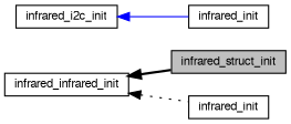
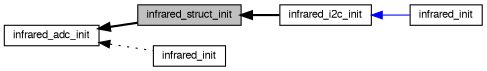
  digraph {
    rankdir=LR
    node [color=black fillcolor=white fontname=FreeSans fontsize=10 shape=record style=filled]
    edge [color=black dir=back fontname=FreeSans fontsize=10 labelfontname=FreeSans labelfontsize=10 style=bold]
    n1 [fillcolor=grey75 fontcolor=black height=0.2 label=infrared_struct_init width=0.4]
    n2 [height=0.2 label=infrared_i2c_init width=0.4]
-   n3 [height=0.2 label=infrared_infrared_init width=0.4]
+   n3 [height=0.2 label=infrared_adc_init width=0.4]
    n4 [height=0.2 label=infrared_init width=0.4]
    n5 [height=0.2 label=infrared_init width=0.4]
+   n1 -> n2
    n2 -> n5 [color=blue style=solid]
    n3 -> n1
    n3 -> n4 [style=dotted]
  }
